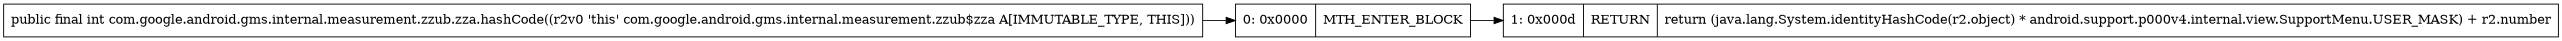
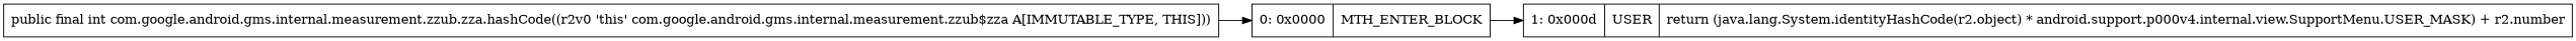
  digraph {
    rankdir=LR
    node [shape=record]
    n1 [label="{0\:\ 0x0000|MTH_ENTER_BLOCK\l}"]
-   n2 [label="{1\:\ 0x000d|RETURN\l|return (java.lang.System.identityHashCode(r2.object) * android.support.p000v4.internal.view.SupportMenu.USER_MASK) + r2.number\l}"]
+   n2 [label="{1\:\ 0x000d|USER\l|return (java.lang.System.identityHashCode(r2.object) * android.support.p000v4.internal.view.SupportMenu.USER_MASK) + r2.number\l}"]
    n3 [label="{public final int com.google.android.gms.internal.measurement.zzub.zza.hashCode((r2v0 'this' com.google.android.gms.internal.measurement.zzub$zza A[IMMUTABLE_TYPE, THIS])) }"]
    n1 -> n2
    n3 -> n1
  }
